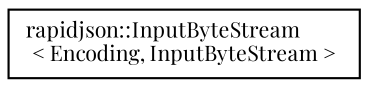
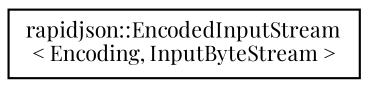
  digraph {
    rankdir=LR
    fontname="Playfair Display"
-   n1 [color=black fillcolor=white fontname="Playfair Display" fontsize=10 height=0.2 label="rapidjson::InputByteStream\l\< Encoding, InputByteStream \>" shape=record style=filled width=0.4]
+   n1 [color=black fillcolor=white fontname="Playfair Display" fontsize=10 height=0.2 label="rapidjson::EncodedInputStream\l\< Encoding, InputByteStream \>" shape=record style=filled width=0.4]
  }
